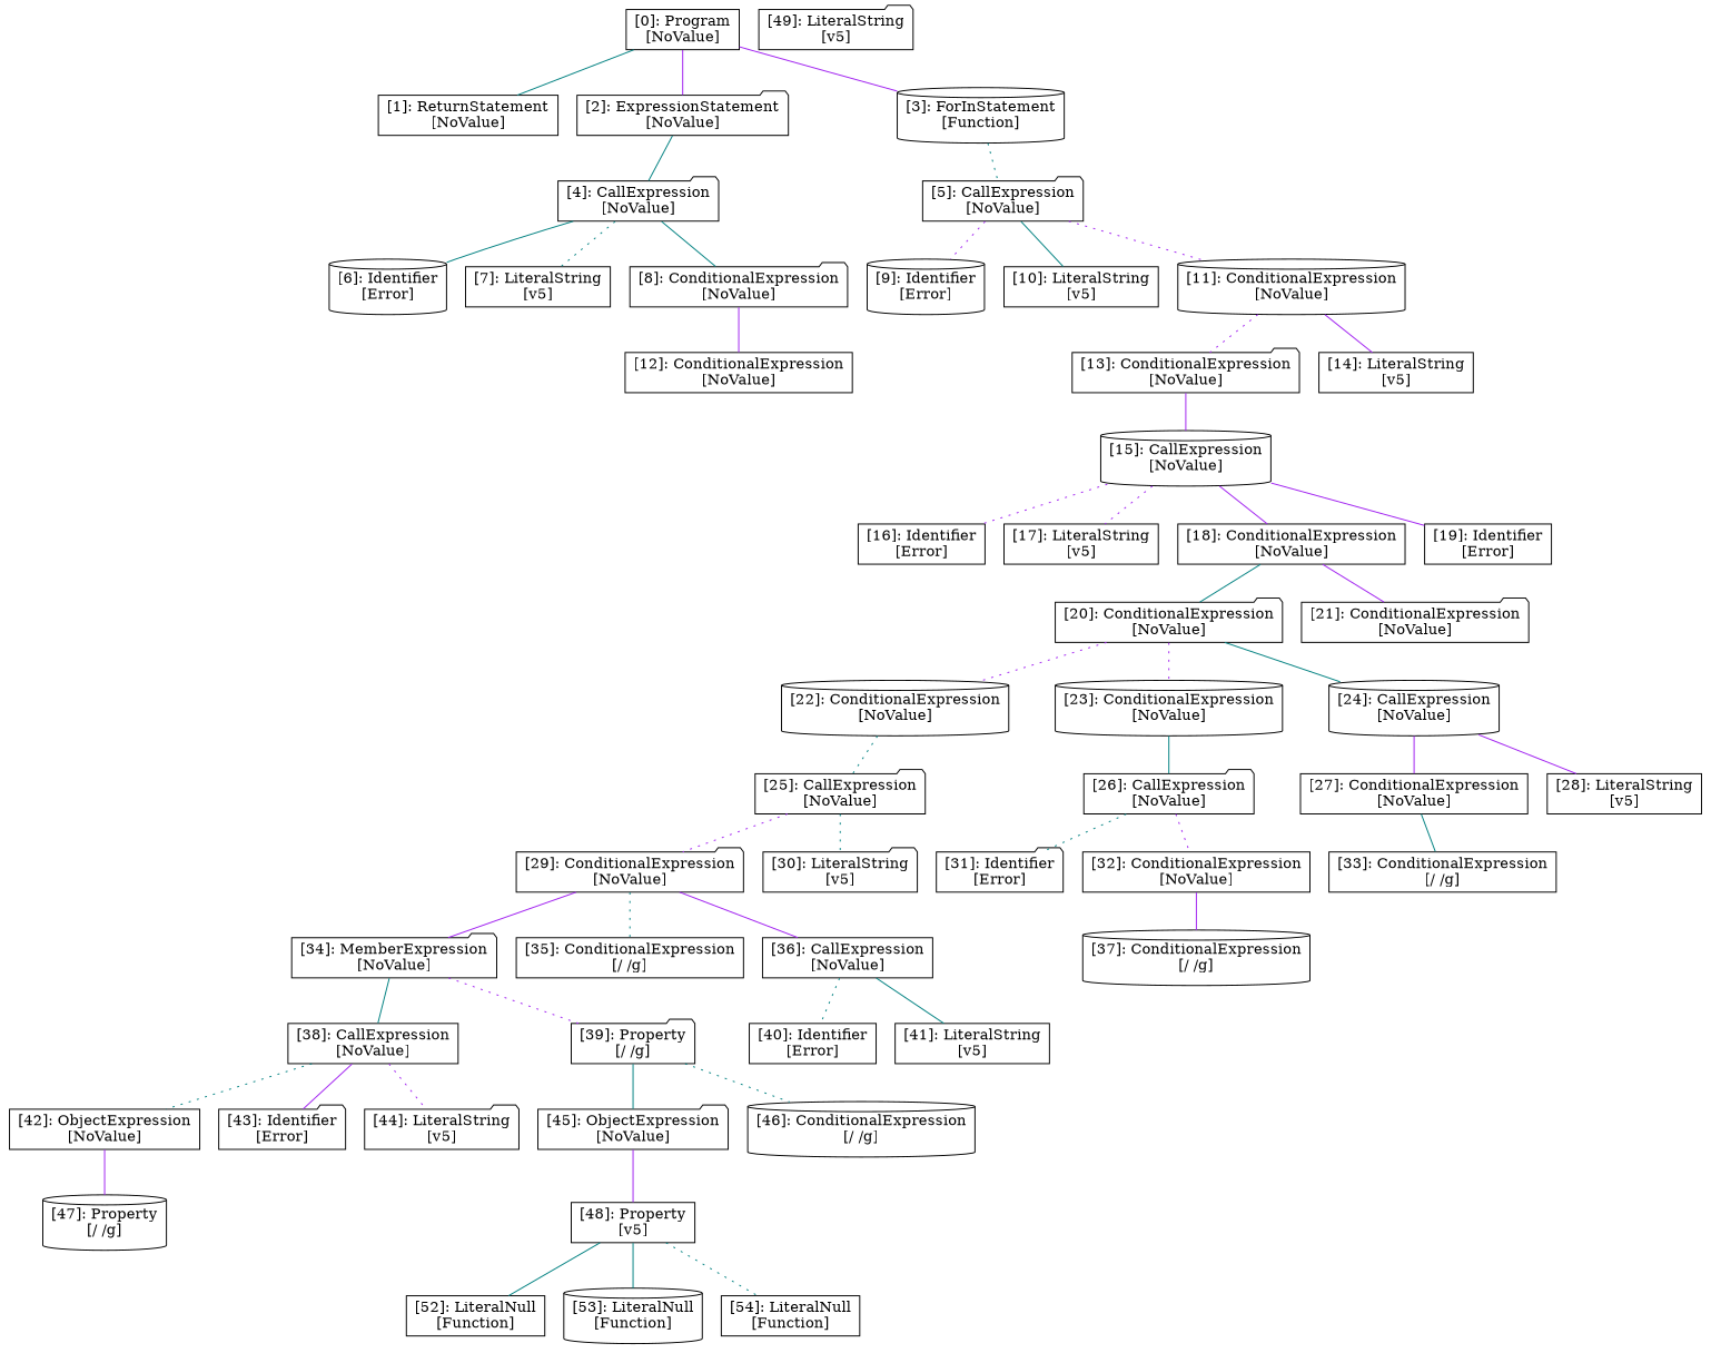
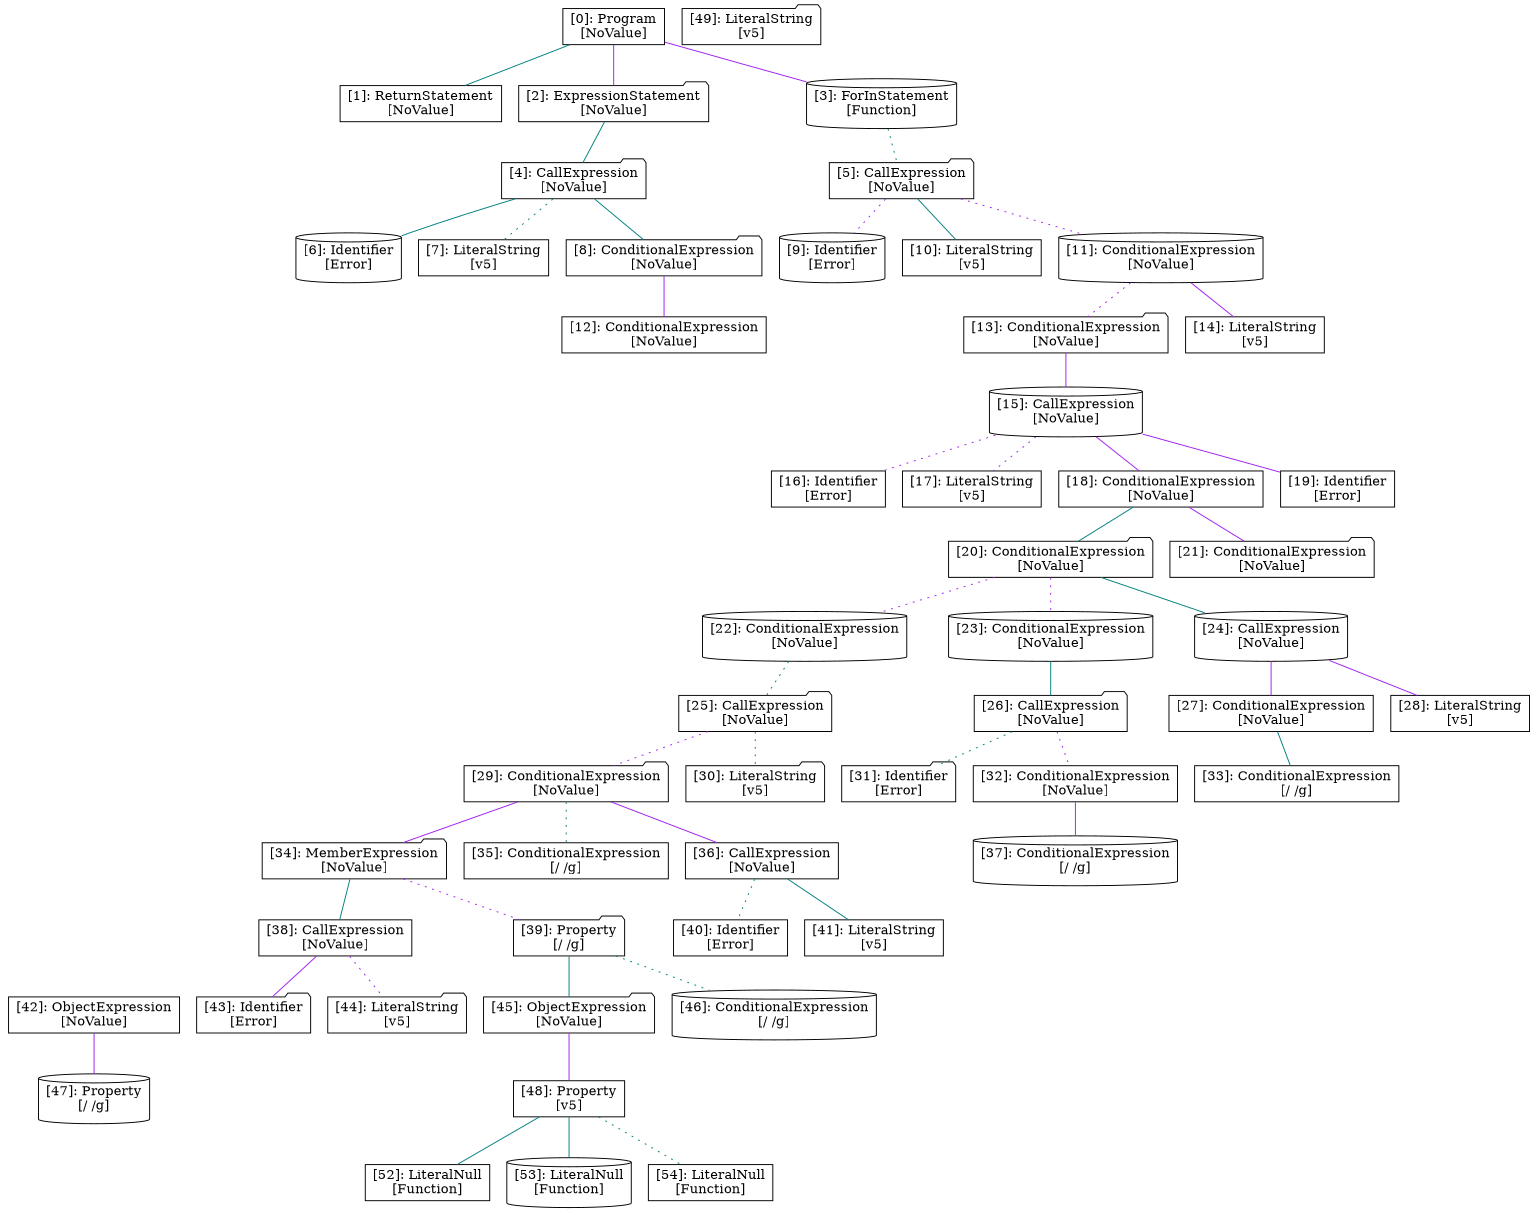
  graph {
    node [shape=box]
    edge [color=purple style=solid]
    n1 [label="[0]: Program\n[NoValue]"]
    n2 [label="[1]: ReturnStatement\n[NoValue]"]
    n3 [label="[2]: ExpressionStatement\n[NoValue]" shape=folder]
    n4 [label="[3]: ForInStatement\n[Function]" shape=cylinder]
    n5 [label="[4]: CallExpression\n[NoValue]" shape=folder]
    n6 [label="[5]: CallExpression\n[NoValue]" shape=folder]
    n7 [label="[6]: Identifier\n[Error]" shape=cylinder]
    n8 [label="[7]: LiteralString\n[v5]"]
    n9 [label="[8]: ConditionalExpression\n[NoValue]" shape=folder]
    n10 [label="[9]: Identifier\n[Error]" shape=cylinder]
    n11 [label="[10]: LiteralString\n[v5]"]
    n12 [label="[11]: ConditionalExpression\n[NoValue]" shape=cylinder]
    n13 [label="[12]: ConditionalExpression\n[NoValue]"]
    n14 [label="[13]: ConditionalExpression\n[NoValue]" shape=folder]
    n15 [label="[14]: LiteralString\n[v5]"]
    n16 [label="[15]: CallExpression\n[NoValue]" shape=cylinder]
    n17 [label="[16]: Identifier\n[Error]"]
    n18 [label="[17]: LiteralString\n[v5]"]
    n19 [label="[18]: ConditionalExpression\n[NoValue]"]
    n20 [label="[19]: Identifier\n[Error]"]
    n21 [label="[20]: ConditionalExpression\n[NoValue]" shape=folder]
    n22 [label="[21]: ConditionalExpression\n[NoValue]" shape=folder]
    n23 [label="[22]: ConditionalExpression\n[NoValue]" shape=cylinder]
    n24 [label="[23]: ConditionalExpression\n[NoValue]" shape=cylinder]
    n25 [label="[24]: CallExpression\n[NoValue]" shape=cylinder]
    n26 [label="[25]: CallExpression\n[NoValue]" shape=folder]
    n27 [label="[26]: CallExpression\n[NoValue]" shape=folder]
    n28 [label="[27]: ConditionalExpression\n[NoValue]"]
    n29 [label="[28]: LiteralString\n[v5]"]
    n30 [label="[29]: ConditionalExpression\n[NoValue]" shape=folder]
    n31 [label="[30]: LiteralString\n[v5]" shape=folder]
    n32 [label="[31]: Identifier\n[Error]" shape=folder]
    n33 [label="[32]: ConditionalExpression\n[NoValue]"]
    n34 [label="[33]: ConditionalExpression\n[/ /g]"]
    n35 [label="[34]: MemberExpression\n[NoValue]" shape=folder]
    n36 [label="[35]: ConditionalExpression\n[/ /g]"]
    n37 [label="[36]: CallExpression\n[NoValue]"]
    n38 [label="[37]: ConditionalExpression\n[/ /g]" shape=cylinder]
    n39 [label="[38]: CallExpression\n[NoValue]"]
    n40 [label="[39]: Property\n[/ /g]" shape=folder]
    n41 [label="[40]: Identifier\n[Error]"]
    n42 [label="[41]: LiteralString\n[v5]"]
    n43 [label="[42]: ObjectExpression\n[NoValue]"]
    n44 [label="[43]: Identifier\n[Error]" shape=folder]
    n45 [label="[44]: LiteralString\n[v5]" shape=folder]
    n46 [label="[45]: ObjectExpression\n[NoValue]" shape=folder]
    n47 [label="[46]: ConditionalExpression\n[/ /g]" shape=cylinder]
    n48 [label="[47]: Property\n[/ /g]" shape=cylinder]
    n49 [label="[48]: Property\n[v5]"]
    n50 [label="[52]: LiteralNull\n[Function]"]
    n51 [label="[53]: LiteralNull\n[Function]" shape=cylinder]
    n52 [label="[54]: LiteralNull\n[Function]"]
    n53 [label="[49]: LiteralString\n[v5]" shape=folder]
    n1 -- n2 [color=teal]
    n1 -- n3
    n1 -- n4
    n3 -- n5 [color=teal]
    n4 -- n6 [color=teal style=dotted]
    n5 -- n7 [color=teal]
    n5 -- n8 [color=teal style=dotted]
    n5 -- n9 [color=teal]
    n6 -- n10 [style=dotted]
    n6 -- n11 [color=teal]
    n6 -- n12 [style=dotted]
    n9 -- n13
    n12 -- n14 [style=dotted]
    n12 -- n15
    n14 -- n16
    n16 -- n17 [style=dotted]
    n16 -- n18 [style=dotted]
    n16 -- n19
    n16 -- n20
    n19 -- n21 [color=teal]
    n19 -- n22
    n21 -- n23 [style=dotted]
    n21 -- n24 [style=dotted]
    n21 -- n25 [color=teal]
    n23 -- n26 [color=teal style=dotted]
    n24 -- n27 [color=teal]
    n25 -- n28
    n25 -- n29
    n26 -- n30 [style=dotted]
    n26 -- n31 [color=teal style=dotted]
    n27 -- n32 [color=teal style=dotted]
    n27 -- n33 [style=dotted]
    n28 -- n34 [color=teal]
    n30 -- n35
    n30 -- n36 [color=teal style=dotted]
    n30 -- n37
    n33 -- n38
    n35 -- n39 [color=teal]
    n35 -- n40 [style=dotted]
    n37 -- n41 [color=teal style=dotted]
    n37 -- n42 [color=teal]
-   n39 -- n43 [color=teal style=dotted]
    n39 -- n44
    n39 -- n45 [style=dotted]
    n40 -- n46 [color=teal]
    n40 -- n47 [color=teal style=dotted]
    n43 -- n48
    n46 -- n49
    n49 -- n50 [color=teal]
    n49 -- n51 [color=teal]
    n49 -- n52 [color=teal style=dotted]
  }
